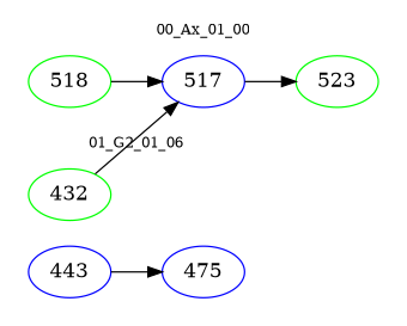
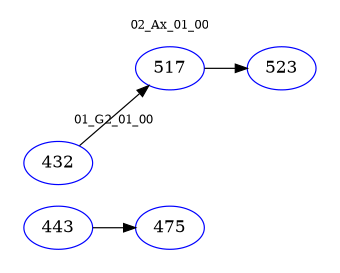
  digraph {
    rankdir=LR
    node [color=blue]
    edge [color=black]
-   n1 [color=green label=518]
    n2 [label=517]
-   n3 [color=green label=523]
-   n4 [color=green label=432]
+   n3 [label=523]
+   n4 [label=432]
    n5 [label=443]
    n6 [label=475]
    subgraph cluster_1 {
      color=white
      fontsize=10
-     label="00_Ax_01_00"
-     n1
+     label="02_Ax_01_00"
      n2
      n3
    }
    subgraph cluster_2 {
      color=white
      fontsize=10
-     label="01_G2_01_06"
+     label="01_G2_01_00"
      n4
      n5
      n6
    }
-   n1 -> n2
    n2 -> n3
    n4 -> n2
    n5 -> n6
  }
